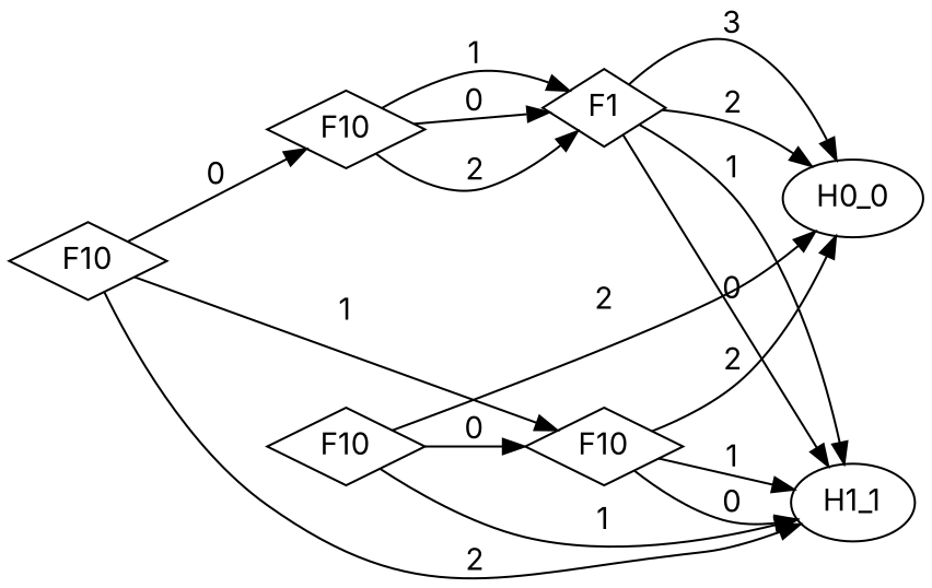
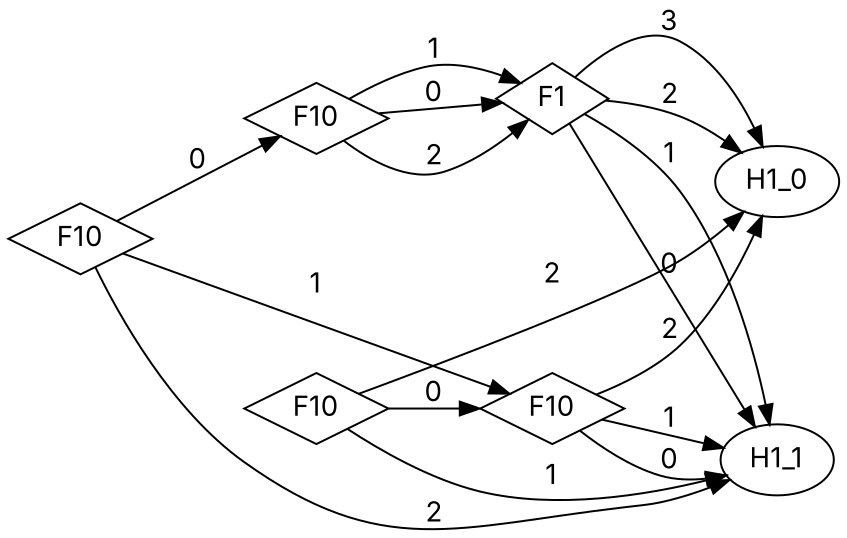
  digraph {
    rankdir=LR
    fontname=Inter
    node [fontname=Inter shape=diamond]
    edge [fontname=Inter]
-   n1 [label=H0_0 shape=""]
+   n1 [label=H1_0 shape=""]
    n2 [label=H1_1 shape=""]
    n3 [label=F1]
    n4 [label=F10]
    n5 [label=F10]
    n6 [label=F10]
    n7 [label=F10]
    n3 -> n1 [label=3]
    n3 -> n1 [label=2]
    n3 -> n2 [label=1]
    n3 -> n2 [label=0]
    n4 -> n1 [label=2]
    n4 -> n2 [label=1]
    n4 -> n2 [label=0]
    n5 -> n1 [label=2]
    n5 -> n2 [label=1]
    n5 -> n4 [label=0]
    n6 -> n3 [label=2]
    n6 -> n3 [label=1]
    n6 -> n3 [label=0]
    n7 -> n2 [label=2]
    n7 -> n4 [label=1]
    n7 -> n6 [label=0]
  }
